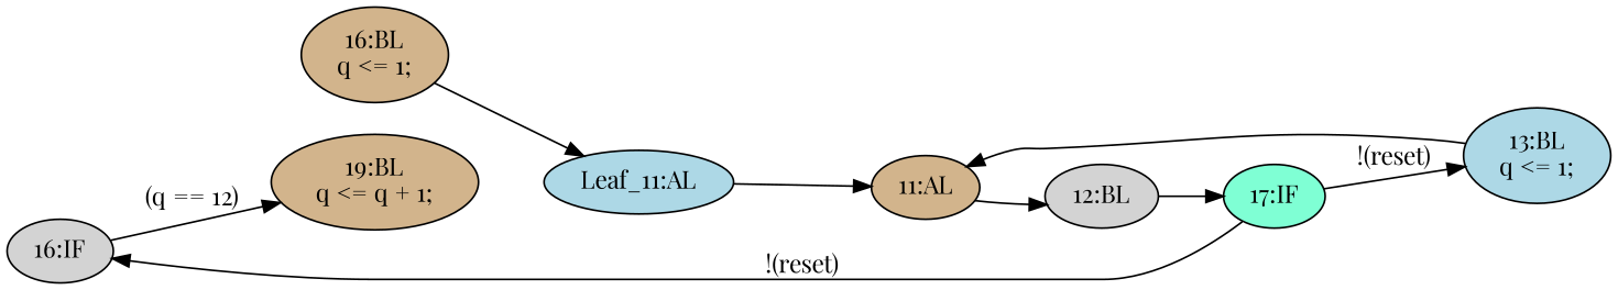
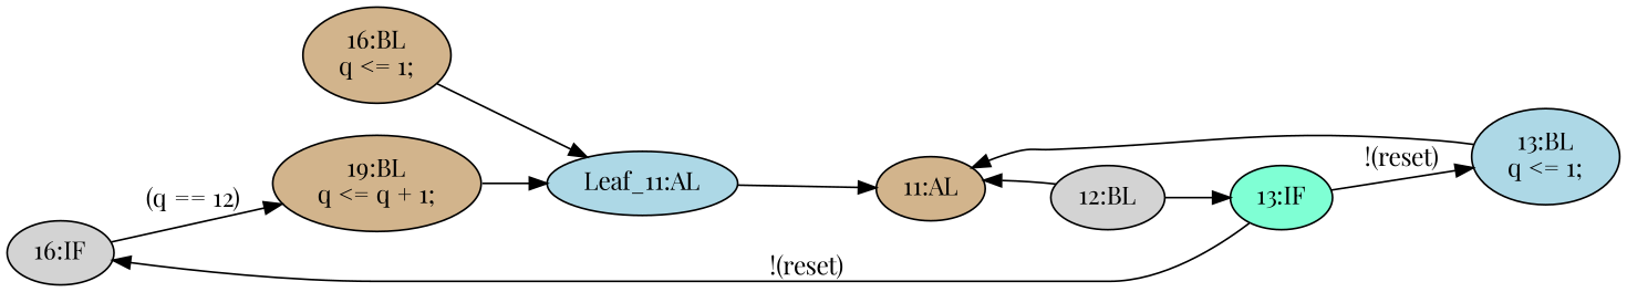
  strict digraph {
    fontname="Playfair Display"
    rankdir=LR
    node [fillcolor=tan fontname="Playfair Display" statements="[]" style=filled typ=Block]
    edge [cond="[]" fontname="Playfair Display" lineno=None]
    n1 [ast="<pyverilog.vparser.ast.IfStatement object at 0x7fceabc63210>" fillcolor=lightgrey label="16:IF" typ=IfStatement]
    n2 [ast="<pyverilog.vparser.ast.Block object at 0x7fceab9cee90>" label="19:BL\nq <= q + 1;" statements="[<pyverilog.vparser.ast.NonblockingSubstitution object at 0x7fceabc71550>]"]
    n3 [def_var="['q']" fillcolor=lightblue label="Leaf_11:AL" statements="" typ=""]
    n4 [ast="<pyverilog.vparser.ast.Block object at 0x7fceabc633d0>" label="16:BL\nq <= 1;" statements="[<pyverilog.vparser.ast.NonblockingSubstitution object at 0x7fceabc63890>]"]
    n5 [ast="<pyverilog.vparser.ast.Always object at 0x7fceabcf5f10>" clk_sens=True label="11:AL" sens="['clk']" typ=Always use_var="['reset', 'q']"]
    n6 [ast="<pyverilog.vparser.ast.Block object at 0x7fceabcf5690>" fillcolor=lightgrey label="12:BL"]
-   n7 [ast="<pyverilog.vparser.ast.IfStatement object at 0x7fceabc77090>" fillcolor=aquamarine label="17:IF" typ=IfStatement]
+   n7 [ast="<pyverilog.vparser.ast.IfStatement object at 0x7fceabc77090>" fillcolor=aquamarine label="13:IF" typ=IfStatement]
    n8 [ast="<pyverilog.vparser.ast.Block object at 0x7fceabcf5e10>" fillcolor=lightblue label="13:BL\nq <= 1;" statements="[<pyverilog.vparser.ast.NonblockingSubstitution object at 0x7fceabc77390>]"]
    n1 -> n2 [cond="['q']" label="(q == 12)" lineno=16]
+   n2 -> n3
    n3 -> n5 [cond="" lineno=""]
    n4 -> n3
-   n5 -> n6
+   n6 -> n5
    n6 -> n7
    n7 -> n1 [cond="['reset']" label="!(reset)" lineno=13]
    n7 -> n8 [cond="['reset']" label="!(reset)" lineno=13]
    n8 -> n5
  }
